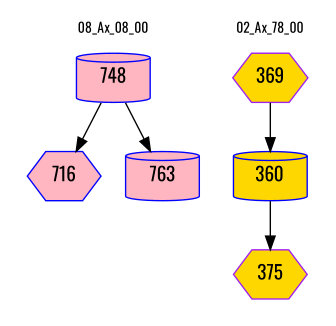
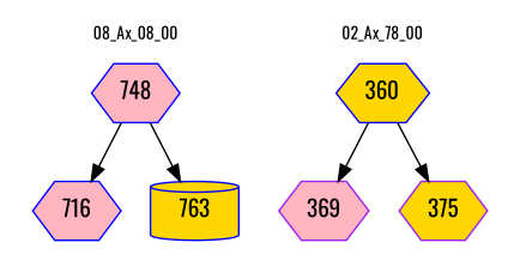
  digraph {
    fontname=Oswald
    node [color=blue fillcolor=lightpink fontname=Oswald shape=hexagon style=filled]
    edge [color=black fontname=Oswald]
-   n1 [label=748 shape=cylinder]
+   n1 [label=748]
    n2 [label=716]
-   n3 [label=763 shape=cylinder]
-   n4 [color=purple fillcolor=gold label=369]
-   n5 [fillcolor=gold label=360 shape=cylinder]
+   n3 [fillcolor=gold label=763 shape=cylinder]
+   n4 [color=purple label=369]
+   n5 [fillcolor=gold label=360]
    n6 [color=purple fillcolor=gold label=375]
    subgraph cluster_1 {
      color=white
      fontsize=10
      label="08_Ax_08_00"
      n1
      n2
      n3
    }
    subgraph cluster_2 {
      color=white
      fontsize=10
      label="02_Ax_78_00"
      n4
      n5
      n6
    }
    n1 -> n2
    n1 -> n3
-   n4 -> n5
+   n5 -> n4
    n5 -> n6
  }
